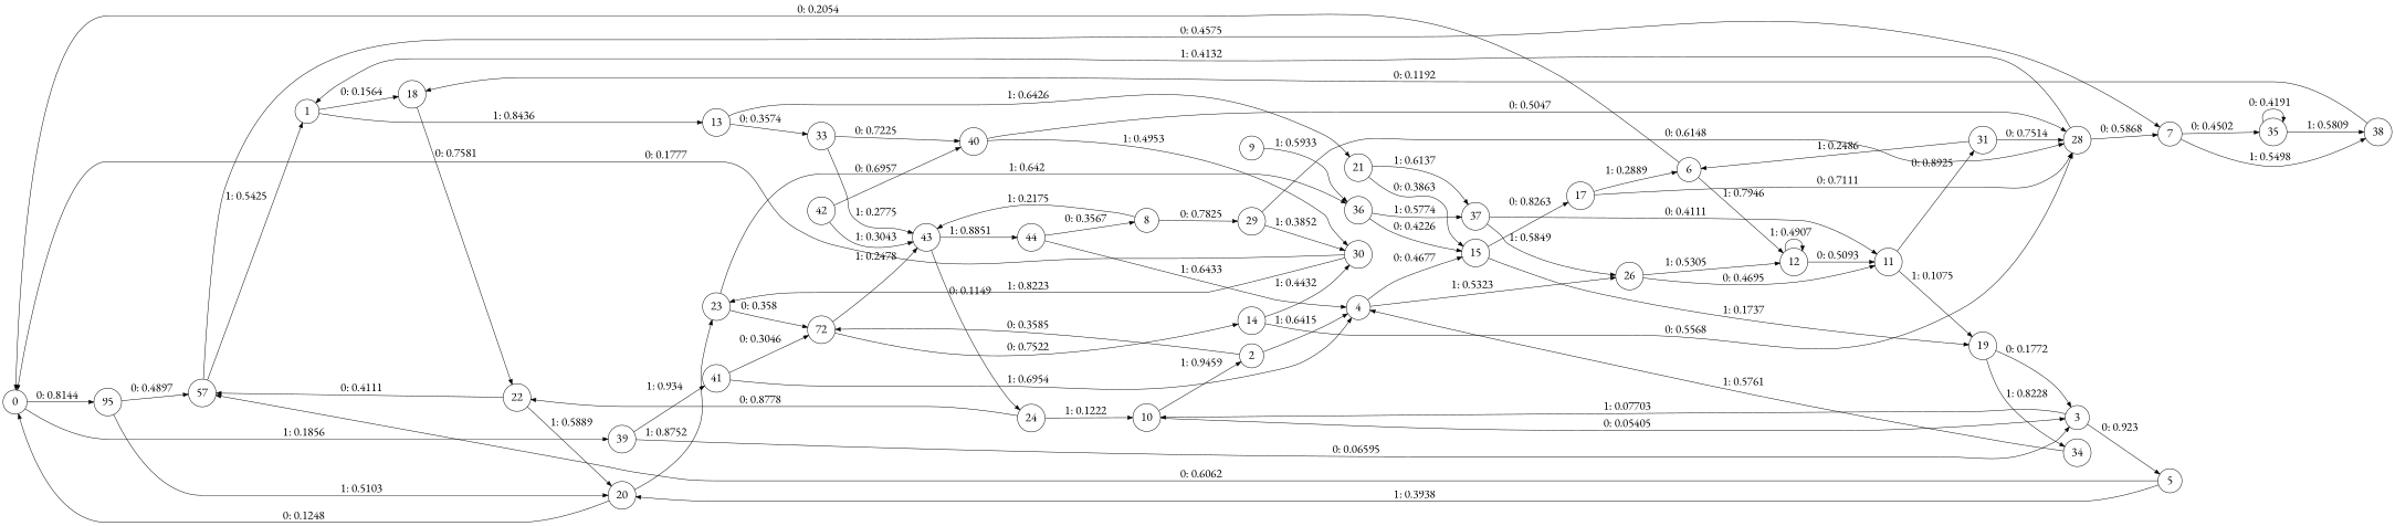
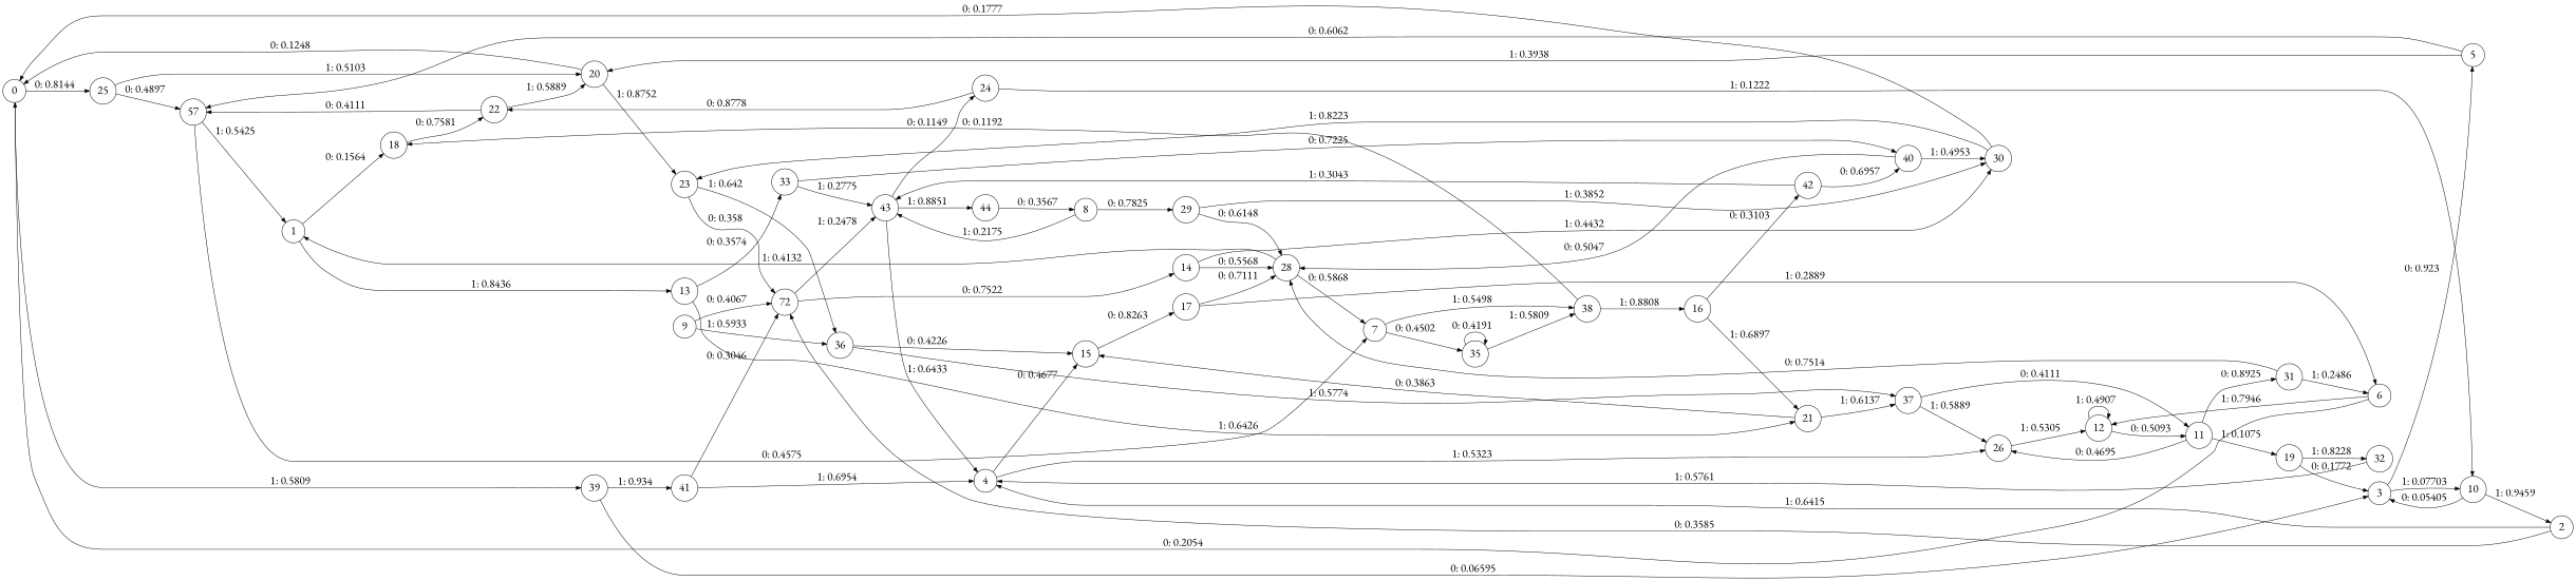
  digraph {
    fontname="EB Garamond"
    rankdir=LR
    node [fontname="EB Garamond" fontsize=24 shape=circle]
    edge [fontname="EB Garamond" fontsize=24]
    0
-   25 [label=95]
+   25
    39
    n4 [label=57]
    20
    3
    41
    1
    7
    23
    5
    10
    n13 [label=72]
    4
    18
    13
    22
    33
    21
    43
    40
    15
    37
    2
    14
    26
    24
    44
    28
    30
    19
    17
    11
    12
-   34
+   34 [label=32]
    6
    31
    35
    38
    36
    9
+   16
    42
    8
    29
    0 -> 25 [label="0: 0.8144   "]
-   0 -> 39 [label="1: 0.1856   "]
+   0 -> 39 [label="1: 0.5809   "]
    25 -> n4 [label="0: 0.4897   "]
    25 -> 20 [label="1: 0.5103   "]
    39 -> 3 [label="0: 0.06595  "]
    39 -> 41 [label="1: 0.934    "]
    n4 -> 1 [label="1: 0.5425   "]
    n4 -> 7 [label="0: 0.4575   "]
    20 -> 0 [label="0: 0.1248   "]
    20 -> 23 [label="1: 0.8752   "]
    3 -> 5 [label="0: 0.923    "]
    3 -> 10 [label="1: 0.07703  "]
    41 -> n13 [label="0: 0.3046   "]
    41 -> 4 [label="1: 0.6954   "]
    1 -> 18 [label="0: 0.1564   "]
    1 -> 13 [label="1: 0.8436   "]
    7 -> 35 [label="0: 0.4502   "]
    7 -> 38 [label="1: 0.5498   "]
    23 -> n13 [label="0: 0.358    "]
    23 -> 36 [label="1: 0.642    "]
    5 -> n4 [label="0: 0.6062   "]
    5 -> 20 [label="1: 0.3938   "]
    10 -> 3 [label="0: 0.05405  "]
    10 -> 2 [label="1: 0.9459   "]
    n13 -> 43 [label="1: 0.2478   "]
    n13 -> 14 [label="0: 0.7522   "]
    4 -> 15 [label="0: 0.4677   "]
    4 -> 26 [label="1: 0.5323   "]
    18 -> 22 [label="0: 0.7581   "]
    13 -> 33 [label="0: 0.3574   "]
    13 -> 21 [label="1: 0.6426   "]
    22 -> n4 [label="0: 0.4111   "]
    22 -> 20 [label="1: 0.5889   "]
    33 -> 43 [label="1: 0.2775   "]
    33 -> 40 [label="0: 0.7225   "]
    21 -> 15 [label="0: 0.3863   "]
    21 -> 37 [label="1: 0.6137   "]
    43 -> 24 [label="0: 0.1149   "]
    43 -> 44 [label="1: 0.8851   "]
    40 -> 28 [label="0: 0.5047   "]
    40 -> 30 [label="1: 0.4953   "]
-   15 -> 19 [label="1: 0.1737   "]
    15 -> 17 [label="0: 0.8263   "]
-   37 -> 26 [label="1: 0.5849   "]
+   37 -> 26 [label="1: 0.5889   "]
    37 -> 11 [label="0: 0.4111   "]
    2 -> n13 [label="0: 0.3585   "]
    2 -> 4 [label="1: 0.6415   "]
    14 -> 28 [label="0: 0.5568   "]
    14 -> 30 [label="1: 0.4432   "]
-   26 -> 11 [label="0: 0.4695   "]
+   11 -> 26 [label="0: 0.4695   "]
    26 -> 12 [label="1: 0.5305   "]
    24 -> 10 [label="1: 0.1222   "]
    24 -> 22 [label="0: 0.8778   "]
-   44 -> 4 [label="1: 0.6433   "]
+   43 -> 4 [label="1: 0.6433   "]
    44 -> 8 [label="0: 0.3567   "]
    28 -> 1 [label="1: 0.4132   "]
    28 -> 7 [label="0: 0.5868   "]
    30 -> 0 [label="0: 0.1777   "]
    30 -> 23 [label="1: 0.8223   "]
    19 -> 3 [label="0: 0.1772   "]
    19 -> 34 [label="1: 0.8228   "]
    17 -> 28 [label="0: 0.7111   "]
    17 -> 6 [label="1: 0.2889   "]
    11 -> 19 [label="1: 0.1075   "]
    11 -> 31 [label="0: 0.8925   "]
    12 -> 11 [label="0: 0.5093   "]
    12 -> 12 [label="1: 0.4907   "]
    34 -> 4 [label="1: 0.5761   "]
    6 -> 0 [label="0: 0.2054   "]
    6 -> 12 [label="1: 0.7946   "]
    31 -> 28 [label="0: 0.7514   "]
    31 -> 6 [label="1: 0.2486   "]
    35 -> 35 [label="0: 0.4191   "]
    35 -> 38 [label="1: 0.5809   "]
    38 -> 18 [label="0: 0.1192   "]
+   38 -> 16 [label="1: 0.8808   "]
    36 -> 15 [label="0: 0.4226   "]
    36 -> 37 [label="1: 0.5774   "]
+   9 -> n13 [label="0: 0.4067   "]
    9 -> 36 [label="1: 0.5933   "]
+   16 -> 21 [label="1: 0.6897   "]
+   16 -> 42 [label="0: 0.3103   "]
    42 -> 43 [label="1: 0.3043   "]
    42 -> 40 [label="0: 0.6957   "]
    8 -> 43 [label="1: 0.2175   "]
    8 -> 29 [label="0: 0.7825   "]
    29 -> 28 [label="0: 0.6148   "]
    29 -> 30 [label="1: 0.3852   "]
  }
